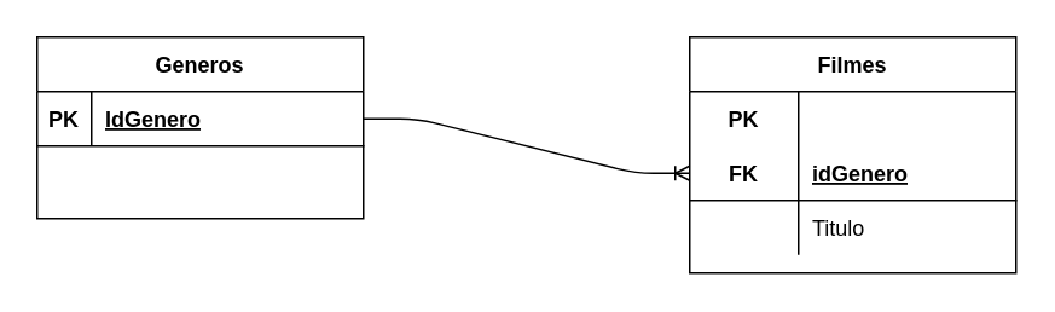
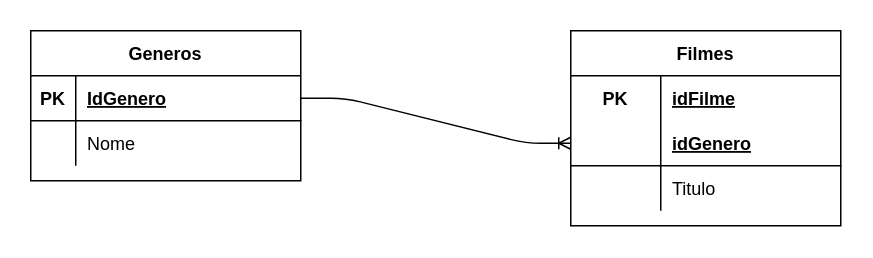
  <mxCell id="0" />
  <mxCell id="1" parent="0" />
  <mxCell id="2" value="Generos" style="shape=table;startSize=30;container=1;collapsible=1;childLayout=tableLayout;fixedRows=1;rowLines=0;fontStyle=1;align=center;resizeLast=1;" vertex="1" parent="1"><mxGeometry x="20" y="20" width="180" height="100" as="geometry" /></mxCell>
  <mxCell id="3" value="" style="shape=partialRectangle;collapsible=0;dropTarget=0;pointerEvents=0;fillColor=none;top=0;left=0;bottom=1;right=0;points=[[0,0.5],[1,0.5]];portConstraint=eastwest;" vertex="1" parent="2"><mxGeometry y="30" width="180" height="30" as="geometry" /></mxCell>
  <mxCell id="4" value="PK" style="shape=partialRectangle;connectable=0;fillColor=none;top=0;left=0;bottom=0;right=0;fontStyle=1;overflow=hidden;" vertex="1" parent="3"><mxGeometry width="30" height="30" as="geometry" /></mxCell>
  <mxCell id="5" value="IdGenero" style="shape=partialRectangle;connectable=0;fillColor=none;top=0;left=0;bottom=0;right=0;align=left;spacingLeft=6;fontStyle=5;overflow=hidden;" vertex="1" parent="3"><mxGeometry x="30" width="150" height="30" as="geometry" /></mxCell>
  <mxCell id="6" value="" style="shape=partialRectangle;collapsible=0;dropTarget=0;pointerEvents=0;fillColor=none;top=0;left=0;bottom=0;right=0;points=[[0,0.5],[1,0.5]];portConstraint=eastwest;" vertex="1" parent="2"><mxGeometry y="60" width="180" height="30" as="geometry" /></mxCell>
  <mxCell id="7" value="" style="shape=partialRectangle;connectable=0;fillColor=none;top=0;left=0;bottom=0;right=0;editable=1;overflow=hidden;" vertex="1" parent="6"><mxGeometry width="30" height="30" as="geometry" /></mxCell>
+ <mxCell id="8" value="Nome" style="shape=partialRectangle;connectable=0;fillColor=none;top=0;left=0;bottom=0;right=0;align=left;spacingLeft=6;overflow=hidden;" vertex="1" parent="6"><mxGeometry x="30" width="150" height="30" as="geometry" /></mxCell>
  <mxCell id="9" value="Filmes" style="shape=table;startSize=30;container=1;collapsible=1;childLayout=tableLayout;fixedRows=1;rowLines=0;fontStyle=1;align=center;resizeLast=1;" vertex="1" parent="1"><mxGeometry x="380" y="20" width="180" height="130" as="geometry" /></mxCell>
  <mxCell id="10" value="" style="shape=partialRectangle;collapsible=0;dropTarget=0;pointerEvents=0;fillColor=none;top=0;left=0;bottom=0;right=0;points=[[0,0.5],[1,0.5]];portConstraint=eastwest;" vertex="1" parent="9"><mxGeometry y="30" width="180" height="30" as="geometry" /></mxCell>
  <mxCell id="11" value="PK" style="shape=partialRectangle;connectable=0;fillColor=none;top=0;left=0;bottom=0;right=0;fontStyle=1;overflow=hidden;" vertex="1" parent="10"><mxGeometry width="60" height="30" as="geometry" /></mxCell>
+ <mxCell id="12" value="idFilme" style="shape=partialRectangle;connectable=0;fillColor=none;top=0;left=0;bottom=0;right=0;align=left;spacingLeft=6;fontStyle=5;overflow=hidden;" vertex="1" parent="10"><mxGeometry x="60" width="120" height="30" as="geometry" /></mxCell>
  <mxCell id="13" value="" style="shape=partialRectangle;collapsible=0;dropTarget=0;pointerEvents=0;fillColor=none;top=0;left=0;bottom=1;right=0;points=[[0,0.5],[1,0.5]];portConstraint=eastwest;" vertex="1" parent="9"><mxGeometry y="60" width="180" height="30" as="geometry" /></mxCell>
- <mxCell id="14" value="FK" style="shape=partialRectangle;connectable=0;fillColor=none;top=0;left=0;bottom=0;right=0;fontStyle=1;overflow=hidden;" vertex="1" parent="13"><mxGeometry width="60" height="30" as="geometry" /></mxCell>
  <mxCell id="15" value="idGenero" style="shape=partialRectangle;connectable=0;fillColor=none;top=0;left=0;bottom=0;right=0;align=left;spacingLeft=6;fontStyle=5;overflow=hidden;" vertex="1" parent="13"><mxGeometry x="60" width="120" height="30" as="geometry" /></mxCell>
  <mxCell id="16" value="" style="shape=partialRectangle;collapsible=0;dropTarget=0;pointerEvents=0;fillColor=none;top=0;left=0;bottom=0;right=0;points=[[0,0.5],[1,0.5]];portConstraint=eastwest;" vertex="1" parent="9"><mxGeometry y="90" width="180" height="30" as="geometry" /></mxCell>
  <mxCell id="17" value="" style="shape=partialRectangle;connectable=0;fillColor=none;top=0;left=0;bottom=0;right=0;editable=1;overflow=hidden;" vertex="1" parent="16"><mxGeometry width="60" height="30" as="geometry" /></mxCell>
  <mxCell id="18" value="Titulo" style="shape=partialRectangle;connectable=0;fillColor=none;top=0;left=0;bottom=0;right=0;align=left;spacingLeft=6;overflow=hidden;" vertex="1" parent="16"><mxGeometry x="60" width="120" height="30" as="geometry" /></mxCell>
  <mxCell id="19" value="" style="edgeStyle=entityRelationEdgeStyle;fontSize=12;html=1;endArrow=ERoneToMany;exitX=1;exitY=0.5;exitDx=0;exitDy=0;entryX=0;entryY=0.5;entryDx=0;entryDy=0;" edge="1" parent="1" source="3" target="13"><mxGeometry width="100" height="100" relative="1" as="geometry"><mxPoint x="230" y="140" as="sourcePoint" /><mxPoint x="330" y="40" as="targetPoint" /></mxGeometry></mxCell>
